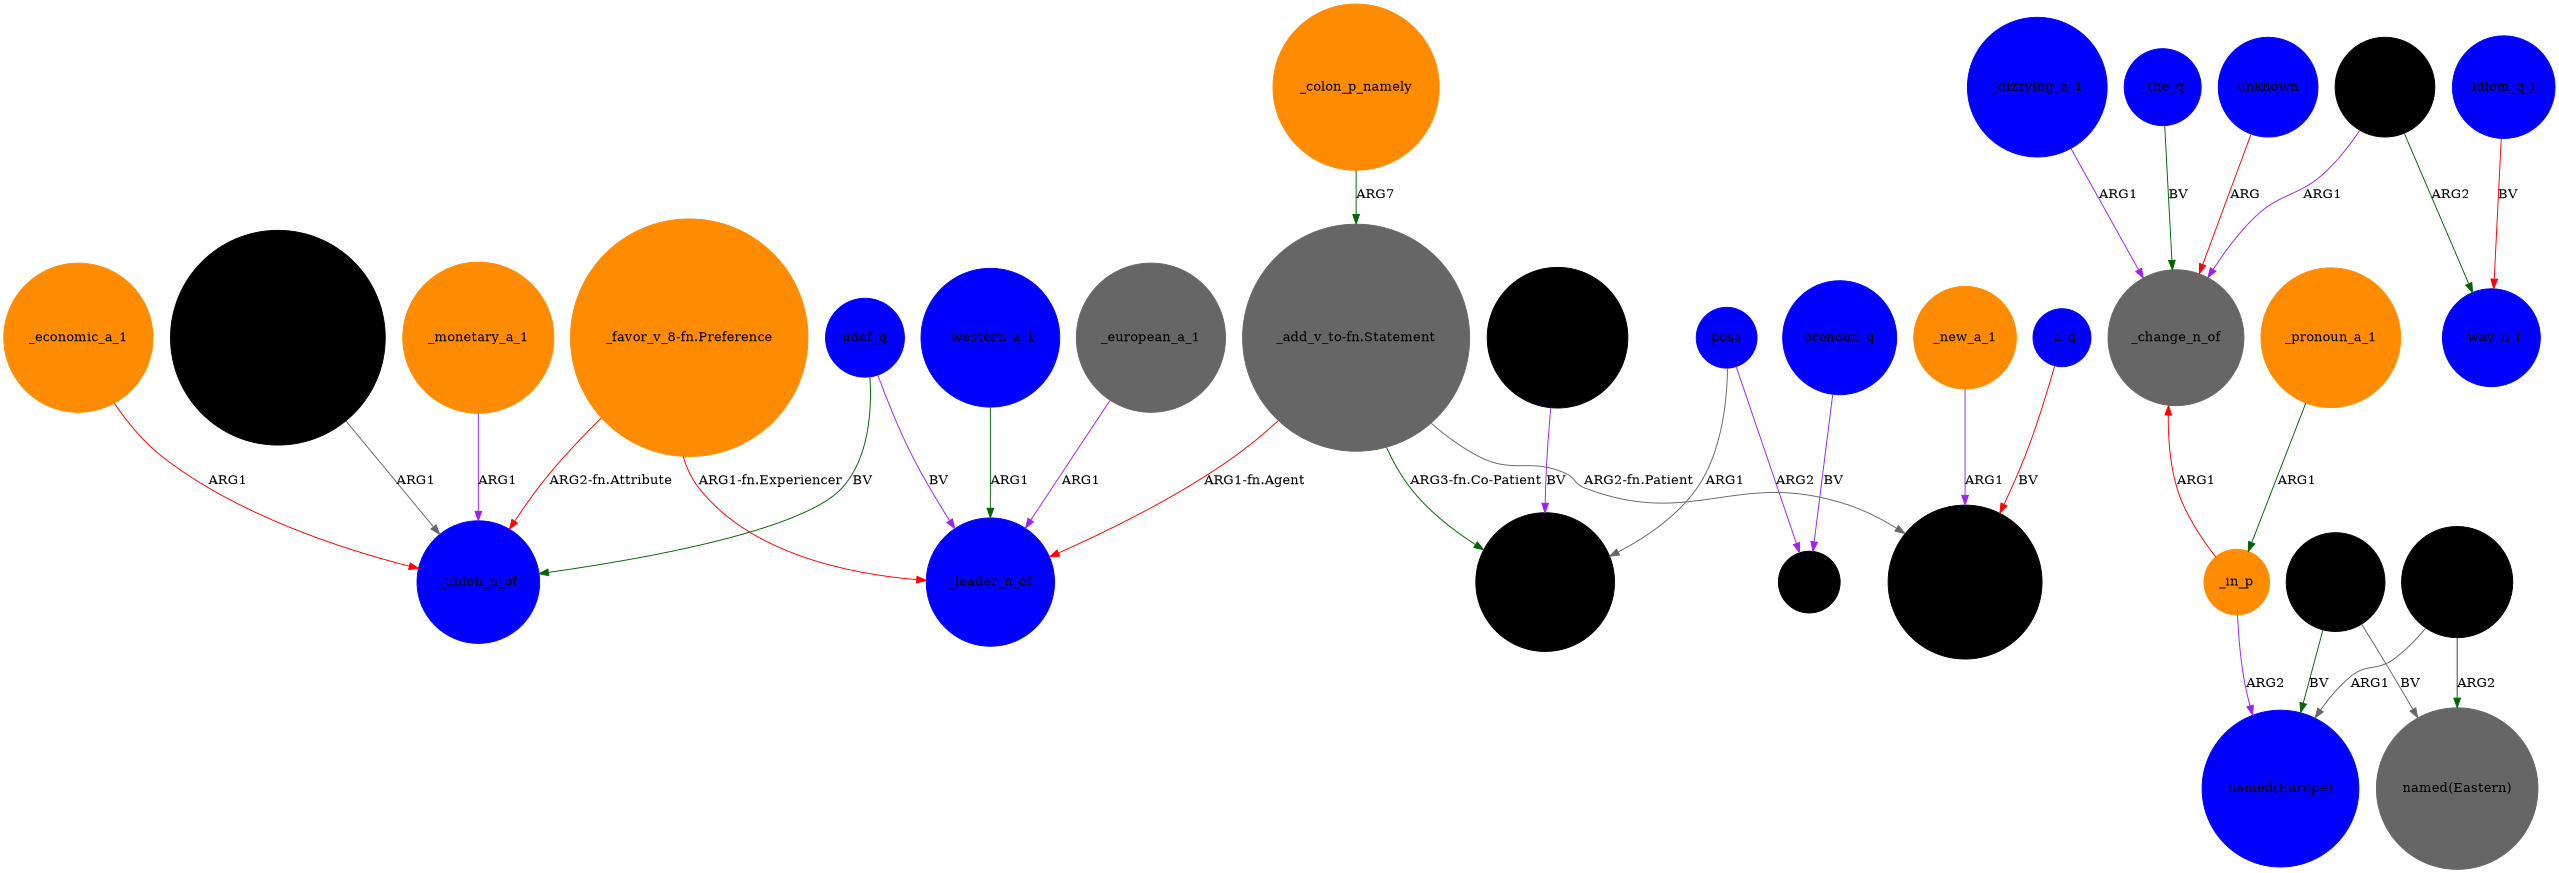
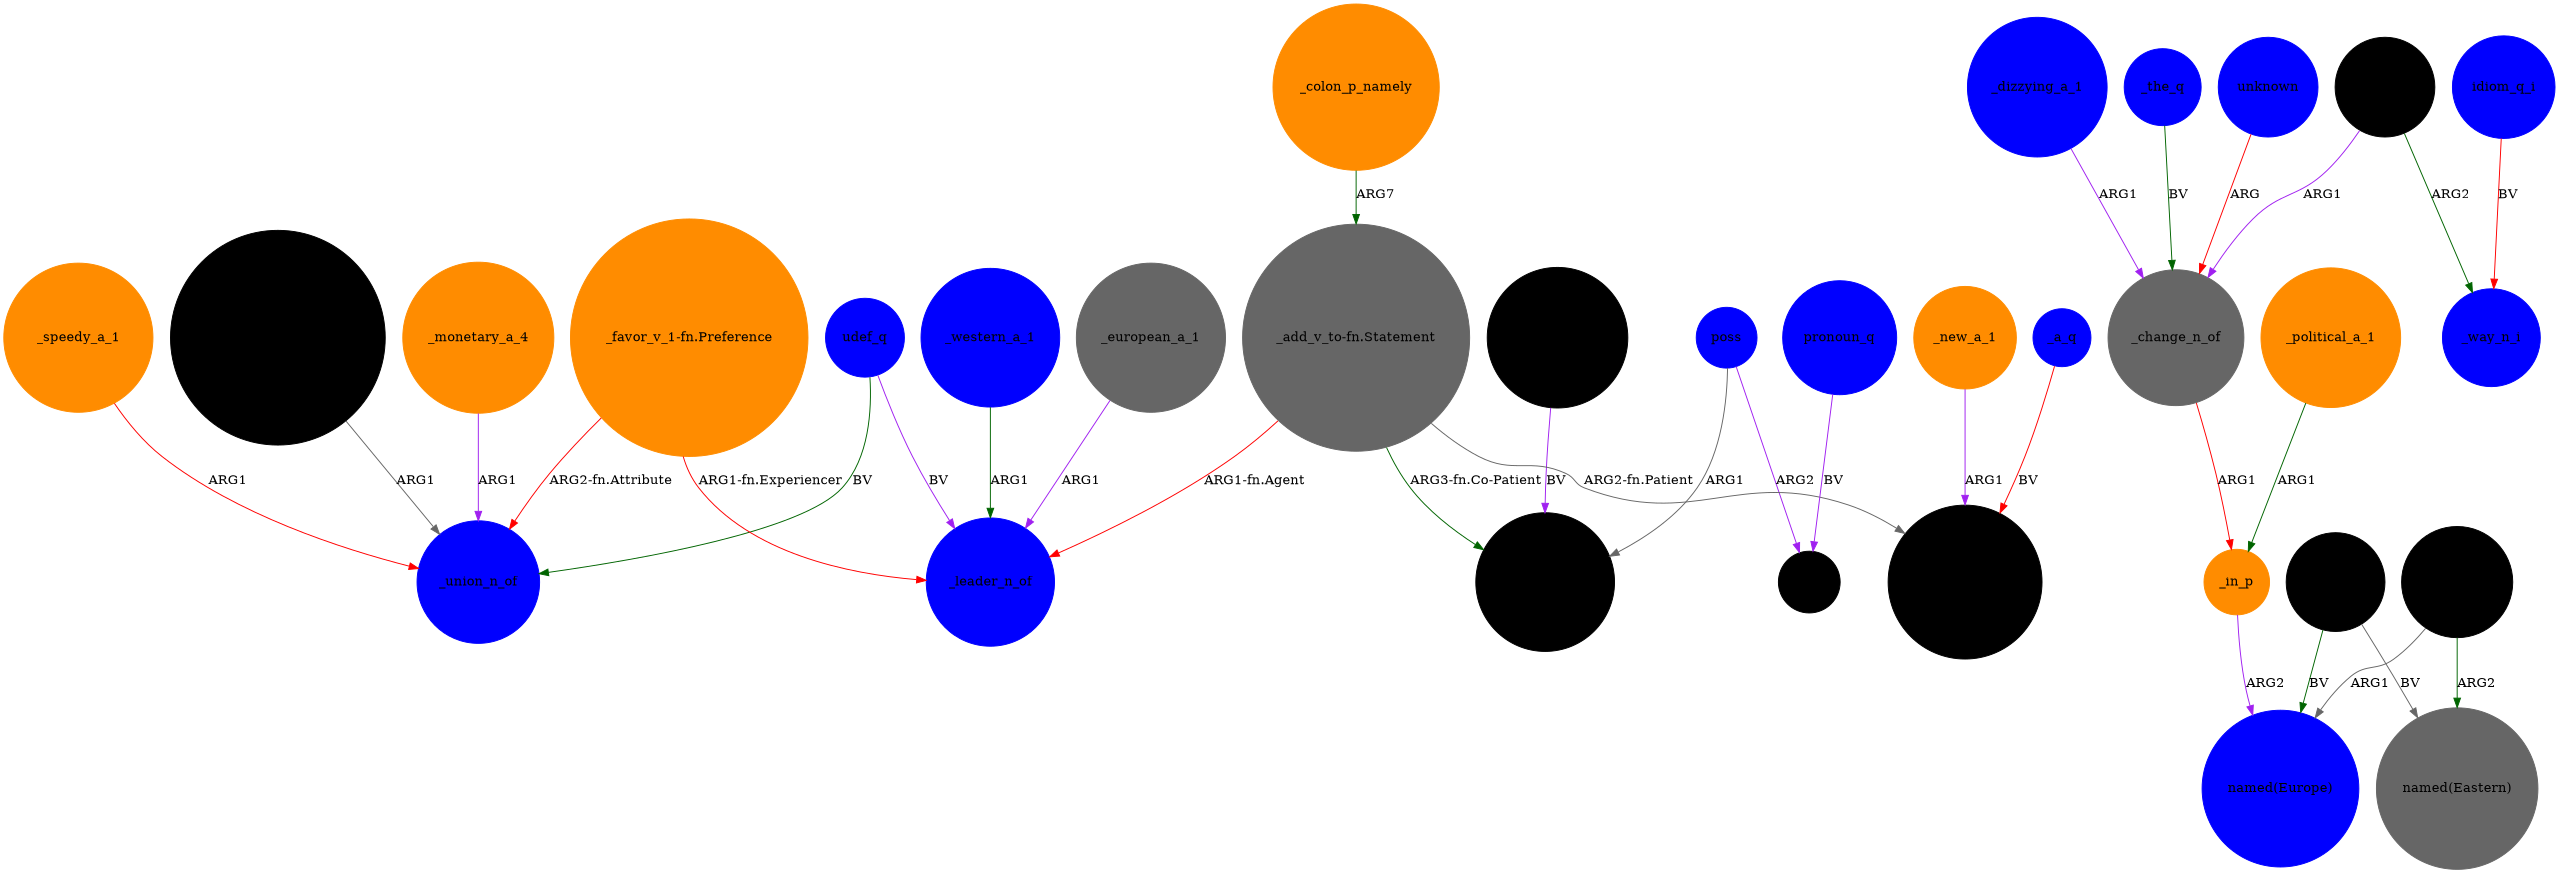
  digraph {
    node [color=blue shape=circle style=filled]
    edge [color=purple]
-   _economic_a_1 [color=darkorange]
+   _economic_a_1 [color=darkorange label=_speedy_a_1]
    _union_n_of
    def_explicit_q [color=black]
    _arsenal_n_of [color=black]
    "_speedy/jj_u_unknown" [color=black]
    poss
    pron [color=black]
    _new_a_1 [color=darkorange]
    _argument_n_1 [color=black]
    _change_n_of [color=gray40]
    unknown
    _under_p [color=black]
    _way_n_i
    _european_a_1 [color=gray40]
    _leader_n_of
    _in_p [color=darkorange]
    "named(Europe)"
    udef_q
    compound [color=black]
    "named(Eastern)" [color=gray40]
    _western_a_1
    _dizzying_a_1
    _a_q
    "_add_v_to-fn.Statement" [color=gray40]
    proper_q [color=black]
-   "_favor_v_1-fn.Preference" [color=darkorange label="_favor_v_8-fn.Preference"]
+   "_favor_v_1-fn.Preference" [color=darkorange]
    pronoun_q
-   _monetary_a_1 [color=darkorange]
+   _monetary_a_1 [color=darkorange label=_monetary_a_4]
    _colon_p_namely [color=darkorange]
-   _political_a_1 [color=darkorange label=_pronoun_a_1]
+   _political_a_1 [color=darkorange]
    _the_q
    idiom_q_i
    _economic_a_1 -> _union_n_of [color=red label=ARG1]
    def_explicit_q -> _arsenal_n_of [label=BV]
    "_speedy/jj_u_unknown" -> _union_n_of [color=gray40 label=ARG1]
    poss -> _arsenal_n_of [color=gray40 label=ARG1]
    poss -> pron [label=ARG2]
    _new_a_1 -> _argument_n_1 [label=ARG1]
    unknown -> _change_n_of [color=red label=ARG]
    _under_p -> _change_n_of [label=ARG1]
    _under_p -> _way_n_i [color=darkgreen label=ARG2]
    _european_a_1 -> _leader_n_of [label=ARG1]
-   _in_p -> _change_n_of [color=red label=ARG1]
+   _change_n_of -> _in_p [color=red label=ARG1]
    _in_p -> "named(Europe)" [label=ARG2]
    udef_q -> _union_n_of [color=darkgreen label=BV]
    udef_q -> _leader_n_of [label=BV]
    compound -> "named(Europe)" [color=gray40 label=ARG1]
    compound -> "named(Eastern)" [color=darkgreen label=ARG2]
    _western_a_1 -> _leader_n_of [color=darkgreen label=ARG1]
    _dizzying_a_1 -> _change_n_of [label=ARG1]
    _a_q -> _argument_n_1 [color=red label=BV]
    "_add_v_to-fn.Statement" -> _arsenal_n_of [color=darkgreen label="ARG3-fn.Co-Patient"]
    "_add_v_to-fn.Statement" -> _argument_n_1 [color=gray40 label="ARG2-fn.Patient"]
    "_add_v_to-fn.Statement" -> _leader_n_of [color=red label="ARG1-fn.Agent"]
    proper_q -> "named(Europe)" [color=darkgreen label=BV]
    proper_q -> "named(Eastern)" [color=gray40 label=BV]
    "_favor_v_1-fn.Preference" -> _union_n_of [color=red label="ARG2-fn.Attribute"]
    "_favor_v_1-fn.Preference" -> _leader_n_of [color=red label="ARG1-fn.Experiencer"]
    pronoun_q -> pron [label=BV]
    _monetary_a_1 -> _union_n_of [label=ARG1]
    _colon_p_namely -> "_add_v_to-fn.Statement" [color=darkgreen label=ARG7]
    _political_a_1 -> _in_p [color=darkgreen label=ARG1]
    _the_q -> _change_n_of [color=darkgreen label=BV]
    idiom_q_i -> _way_n_i [color=red label=BV]
  }
